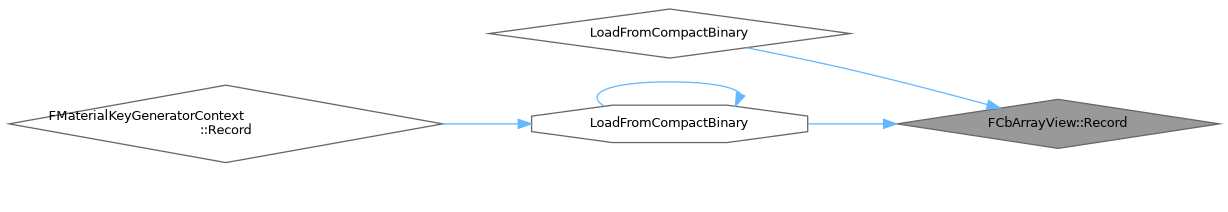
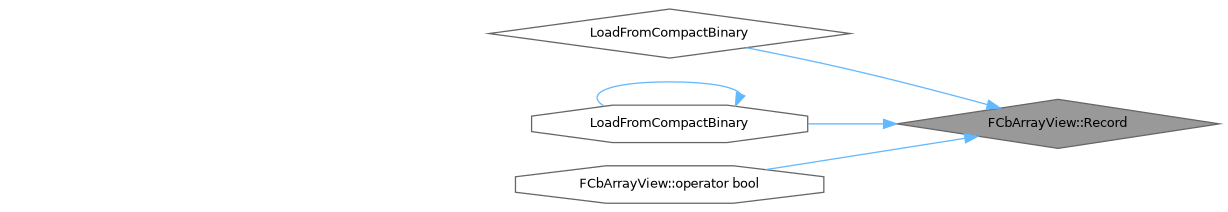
  digraph {
    rankdir=RL
    node [color=grey40 fillcolor=white fontname=Helvetica fontsize=10 shape=diamond style=filled]
    edge [color=steelblue1 dir=back fontname=Helvetica fontsize=10 labelfontname=Helvetica labelfontsize=10 style=solid]
    n1 [color=gray40 fillcolor=grey60 fontcolor=black height=0.2 label="FCbArrayView::Record" width=0.4]
    n2 [height=0.2 label=LoadFromCompactBinary width=0.4]
    n3 [height=0.2 label=LoadFromCompactBinary shape=octagon width=0.4]
-   n5 [height=0.2 label="FMaterialKeyGeneratorContext\l::Record" width=0.4]
+   n4 [height=0.2 label="FCbArrayView::operator bool" shape=octagon width=0.4]
    n1 -> n2
    n1 -> n3
+   n1 -> n4
    n3 -> n3
-   n3 -> n5
  }
